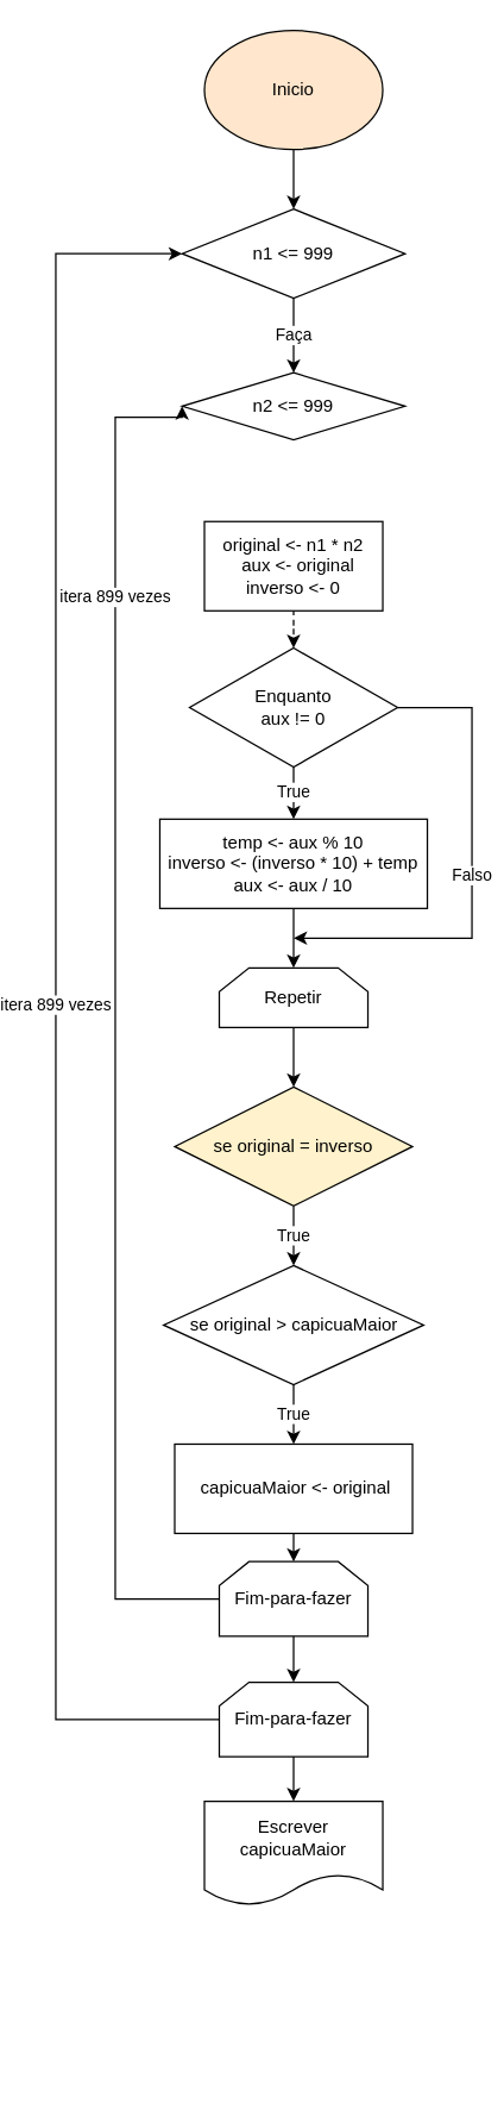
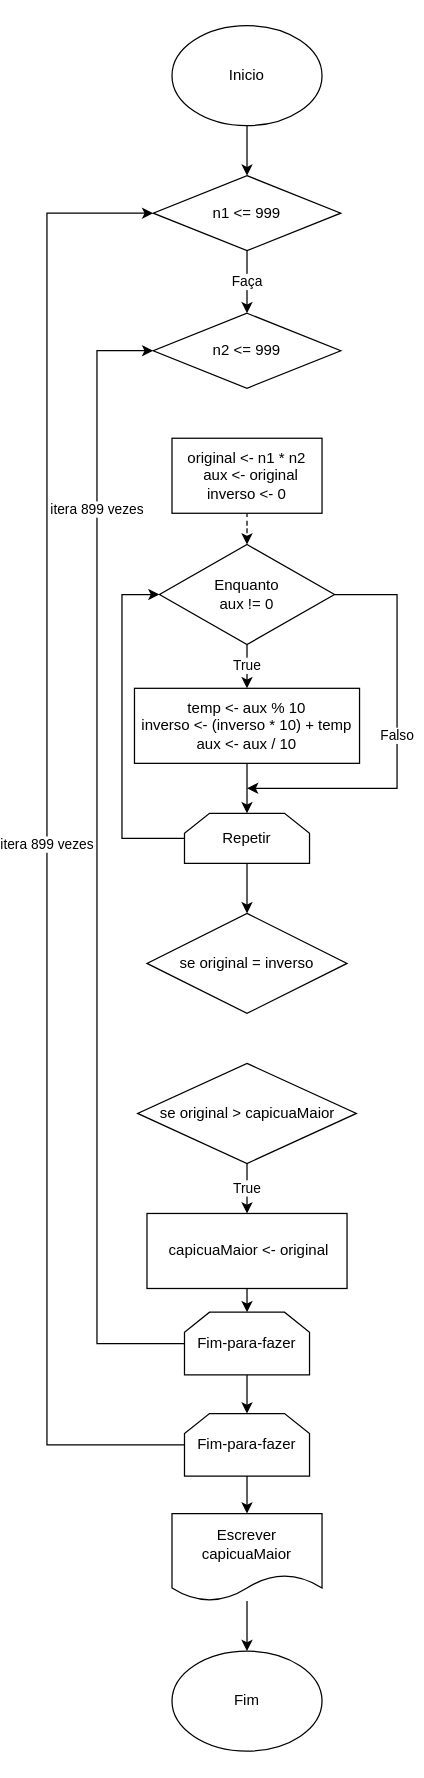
  <mxCell id="0" />
  <mxCell id="1" parent="0" />
  <mxCell id="2" value="" style="edgeStyle=orthogonalEdgeStyle;rounded=0;orthogonalLoop=1;jettySize=auto;html=1;" edge="1" parent="1" source="3" target="5"><mxGeometry relative="1" as="geometry" /></mxCell>
- <mxCell id="3" value="Inicio" style="ellipse;whiteSpace=wrap;html=1;fillColor=#ffe6cc;" vertex="1" parent="1"><mxGeometry x="120" y="20" width="120" height="80" as="geometry" /></mxCell>
+ <mxCell id="3" value="Inicio" style="ellipse;whiteSpace=wrap;html=1;" vertex="1" parent="1"><mxGeometry x="120" y="20" width="120" height="80" as="geometry" /></mxCell>
  <mxCell id="4" value="Faça" style="edgeStyle=orthogonalEdgeStyle;rounded=0;orthogonalLoop=1;jettySize=auto;html=1;" edge="1" parent="1" source="5" target="6"><mxGeometry relative="1" as="geometry" /></mxCell>
  <mxCell id="5" value="n1 &amp;lt;= 999" style="rhombus;whiteSpace=wrap;html=1;" vertex="1" parent="1"><mxGeometry x="105" y="140" width="150" height="60" as="geometry" /></mxCell>
- <mxCell id="6" value="n2 &amp;lt;= 999" style="rhombus;whiteSpace=wrap;html=1;" vertex="1" parent="1"><mxGeometry x="105" y="250" width="150" height="45" as="geometry" /></mxCell>
+ <mxCell id="6" value="n2 &amp;lt;= 999" style="rhombus;whiteSpace=wrap;html=1;" vertex="1" parent="1"><mxGeometry x="105" y="250" width="150" height="60" as="geometry" /></mxCell>
  <mxCell id="7" value="" style="edgeStyle=orthogonalEdgeStyle;rounded=0;orthogonalLoop=1;jettySize=auto;html=1;dashed=1;" edge="1" parent="1" source="8" target="11"><mxGeometry relative="1" as="geometry" /></mxCell>
  <mxCell id="8" value="&lt;div&gt;original &amp;lt;- n1 * n2&lt;/div&gt;&lt;div&gt;&amp;nbsp; aux &amp;lt;- original&lt;/div&gt;&lt;div&gt;inverso &amp;lt;- 0&lt;/div&gt;" style="whiteSpace=wrap;html=1;" vertex="1" parent="1"><mxGeometry x="120" y="350" width="120" height="60" as="geometry" /></mxCell>
  <mxCell id="9" value="True" style="edgeStyle=orthogonalEdgeStyle;rounded=0;orthogonalLoop=1;jettySize=auto;html=1;" edge="1" parent="1" source="11" target="13"><mxGeometry relative="1" as="geometry" /></mxCell>
  <mxCell id="10" value="Falso" style="edgeStyle=orthogonalEdgeStyle;rounded=0;orthogonalLoop=1;jettySize=auto;html=1;exitX=1;exitY=0.5;exitDx=0;exitDy=0;" edge="1" parent="1" source="11"><mxGeometry relative="1" as="geometry"><mxPoint x="180" y="630" as="targetPoint" /><Array as="points"><mxPoint x="300" y="475" /><mxPoint x="300" y="630" /></Array></mxGeometry></mxCell>
  <mxCell id="11" value="Enquanto&lt;br&gt;aux != 0" style="rhombus;whiteSpace=wrap;html=1;" vertex="1" parent="1"><mxGeometry x="110" y="435" width="140" height="80" as="geometry" /></mxCell>
  <mxCell id="12" style="edgeStyle=orthogonalEdgeStyle;rounded=0;orthogonalLoop=1;jettySize=auto;html=1;exitX=0.5;exitY=1;exitDx=0;exitDy=0;entryX=0.5;entryY=0;entryDx=0;entryDy=0;" edge="1" parent="1" source="13" target="16"><mxGeometry relative="1" as="geometry" /></mxCell>
  <mxCell id="13" value="&lt;div&gt;temp &amp;lt;- aux % 10&lt;/div&gt;&lt;div&gt;inverso &amp;lt;- (inverso * 10) + temp&lt;/div&gt;&lt;div&gt;aux &amp;lt;- aux / 10&lt;/div&gt;" style="whiteSpace=wrap;html=1;" vertex="1" parent="1"><mxGeometry x="90" y="550" width="180" height="60" as="geometry" /></mxCell>
+ <mxCell id="14" style="edgeStyle=orthogonalEdgeStyle;rounded=0;orthogonalLoop=1;jettySize=auto;html=1;exitX=0;exitY=0.5;exitDx=0;exitDy=0;entryX=0;entryY=0.5;entryDx=0;entryDy=0;" edge="1" parent="1" source="16" target="11"><mxGeometry relative="1" as="geometry"><Array as="points"><mxPoint x="80" y="670" /><mxPoint x="80" y="475" /></Array></mxGeometry></mxCell>
  <mxCell id="15" value="" style="edgeStyle=orthogonalEdgeStyle;rounded=0;orthogonalLoop=1;jettySize=auto;html=1;" edge="1" parent="1" source="16" target="18"><mxGeometry relative="1" as="geometry" /></mxCell>
  <mxCell id="16" value="Repetir" style="shape=loopLimit;whiteSpace=wrap;html=1;" vertex="1" parent="1"><mxGeometry x="130" y="650" width="100" height="40" as="geometry" /></mxCell>
- <mxCell id="17" value="True" style="edgeStyle=orthogonalEdgeStyle;rounded=0;orthogonalLoop=1;jettySize=auto;html=1;" edge="1" parent="1" source="18" target="20"><mxGeometry relative="1" as="geometry" /></mxCell>
- <mxCell id="18" value="se original = inverso" style="rhombus;whiteSpace=wrap;html=1;fillColor=#fff2cc;" vertex="1" parent="1"><mxGeometry x="100" y="730" width="160" height="80" as="geometry" /></mxCell>
+ <mxCell id="18" value="se original = inverso" style="rhombus;whiteSpace=wrap;html=1;" vertex="1" parent="1"><mxGeometry x="100" y="730" width="160" height="80" as="geometry" /></mxCell>
  <mxCell id="19" value="True" style="edgeStyle=orthogonalEdgeStyle;rounded=0;orthogonalLoop=1;jettySize=auto;html=1;" edge="1" parent="1" source="20" target="22"><mxGeometry relative="1" as="geometry" /></mxCell>
  <mxCell id="20" value="se original &gt; capicuaMaior" style="rhombus;whiteSpace=wrap;html=1;" vertex="1" parent="1"><mxGeometry x="92.5" y="850" width="175" height="80" as="geometry" /></mxCell>
  <mxCell id="21" style="edgeStyle=orthogonalEdgeStyle;rounded=0;orthogonalLoop=1;jettySize=auto;html=1;exitX=0.5;exitY=1;exitDx=0;exitDy=0;entryX=0.5;entryY=0;entryDx=0;entryDy=0;" edge="1" parent="1" source="22" target="26"><mxGeometry relative="1" as="geometry" /></mxCell>
  <mxCell id="22" value="&amp;nbsp;capicuaMaior &amp;lt;- original" style="whiteSpace=wrap;html=1;" vertex="1" parent="1"><mxGeometry x="100" y="970" width="160" height="60" as="geometry" /></mxCell>
  <mxCell id="23" style="edgeStyle=orthogonalEdgeStyle;rounded=0;orthogonalLoop=1;jettySize=auto;html=1;exitX=0;exitY=0.5;exitDx=0;exitDy=0;entryX=0;entryY=0.5;entryDx=0;entryDy=0;" edge="1" parent="1" source="26" target="6"><mxGeometry relative="1" as="geometry"><Array as="points"><mxPoint x="60" y="1074" /><mxPoint x="60" y="280" /></Array></mxGeometry></mxCell>
  <mxCell id="24" value="itera 899 vezes" style="edgeLabel;html=1;align=center;verticalAlign=middle;resizable=0;points=[];" vertex="1" connectable="0" parent="23"><mxGeometry x="0.623" y="1" relative="1" as="geometry"><mxPoint as="offset" /></mxGeometry></mxCell>
  <mxCell id="25" value="" style="edgeStyle=orthogonalEdgeStyle;rounded=0;orthogonalLoop=1;jettySize=auto;html=1;" edge="1" parent="1" source="26" target="29"><mxGeometry relative="1" as="geometry" /></mxCell>
  <mxCell id="26" value="Fim-para-fazer" style="shape=loopLimit;whiteSpace=wrap;html=1;" vertex="1" parent="1"><mxGeometry x="130" y="1049" width="100" height="50" as="geometry" /></mxCell>
  <mxCell id="27" value="itera 899 vezes" style="edgeStyle=orthogonalEdgeStyle;rounded=0;orthogonalLoop=1;jettySize=auto;html=1;exitX=0;exitY=0.5;exitDx=0;exitDy=0;entryX=0;entryY=0.5;entryDx=0;entryDy=0;" edge="1" parent="1" source="29" target="5"><mxGeometry relative="1" as="geometry"><Array as="points"><mxPoint x="20" y="1155" /><mxPoint x="20" y="170" /></Array></mxGeometry></mxCell>
  <mxCell id="28" value="" style="edgeStyle=orthogonalEdgeStyle;rounded=0;orthogonalLoop=1;jettySize=auto;html=1;" edge="1" parent="1" source="29" target="31"><mxGeometry relative="1" as="geometry" /></mxCell>
  <mxCell id="29" value="Fim-para-fazer" style="shape=loopLimit;whiteSpace=wrap;html=1;" vertex="1" parent="1"><mxGeometry x="130" y="1130" width="100" height="50" as="geometry" /></mxCell>
+ <mxCell id="30" value="" style="edgeStyle=orthogonalEdgeStyle;rounded=0;orthogonalLoop=1;jettySize=auto;html=1;" edge="1" parent="1" source="31" target="32"><mxGeometry relative="1" as="geometry" /></mxCell>
  <mxCell id="31" value="Escrever&lt;br&gt;capicuaMaior" style="shape=document;whiteSpace=wrap;html=1;boundedLbl=1;" vertex="1" parent="1"><mxGeometry x="120" y="1210" width="120" height="70" as="geometry" /></mxCell>
+ <mxCell id="32" value="Fim" style="ellipse;whiteSpace=wrap;html=1;" vertex="1" parent="1"><mxGeometry x="120" y="1320" width="120" height="80" as="geometry" /></mxCell>
